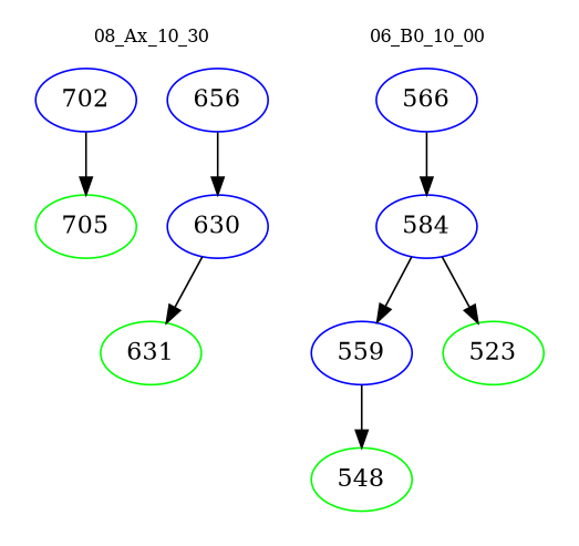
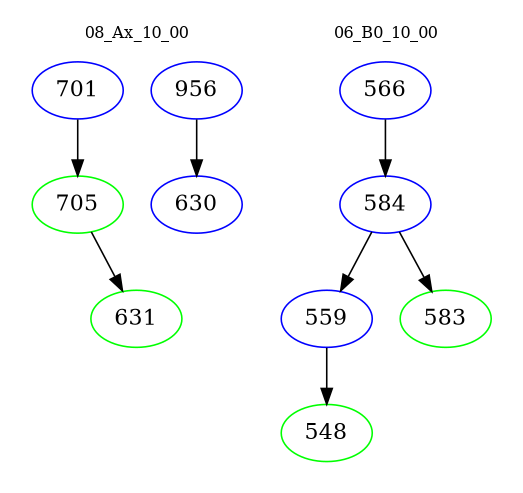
  digraph {
    node [color=blue]
    edge [color=black]
-   n1 [label=656]
-   n2 [label=702]
+   n1 [label=956]
+   n2 [label=701]
    n3 [label=630]
    n4 [color=green label=705]
    n5 [color=green label=631]
    n6 [label=566]
    n7 [label=559]
    n8 [label=584]
    n9 [color=green label=548]
-   n10 [color=green label=523]
+   n10 [color=green label=583]
    subgraph cluster_1 {
      color=white
      fontsize=10
-     label="08_Ax_10_30"
+     label="08_Ax_10_00"
      n1
      n2
      n3
      n4
      n5
    }
    subgraph cluster_2 {
      color=white
      fontsize=10
      label="06_B0_10_00"
      n6
      n7
      n8
      n9
      n10
    }
    n1 -> n3
    n2 -> n4
-   n3 -> n5
+   n4 -> n5
    n6 -> n8
    n7 -> n9
    n8 -> n7
    n8 -> n10
  }
